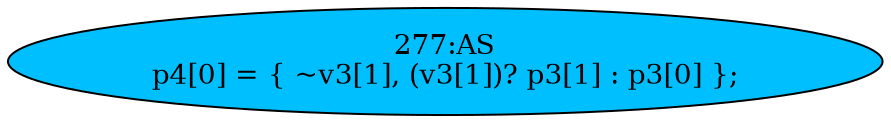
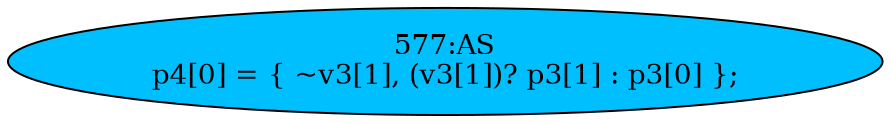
  strict digraph {
-   n1 [ast="<pyverilog.vparser.ast.Assign object at 0x7f407842b790>" def_var="['p4']" fillcolor=deepskyblue label="277:AS\np4[0] = { ~v3[1], (v3[1])? p3[1] : p3[0] };" statements="[]" style=filled typ=Assign use_var="['v3', 'v3', 'p3', 'p3']"]
+   n1 [ast="<pyverilog.vparser.ast.Assign object at 0x7f407842b790>" def_var="['p4']" fillcolor=deepskyblue label="577:AS\np4[0] = { ~v3[1], (v3[1])? p3[1] : p3[0] };" statements="[]" style=filled typ=Assign use_var="['v3', 'v3', 'p3', 'p3']"]
  }
